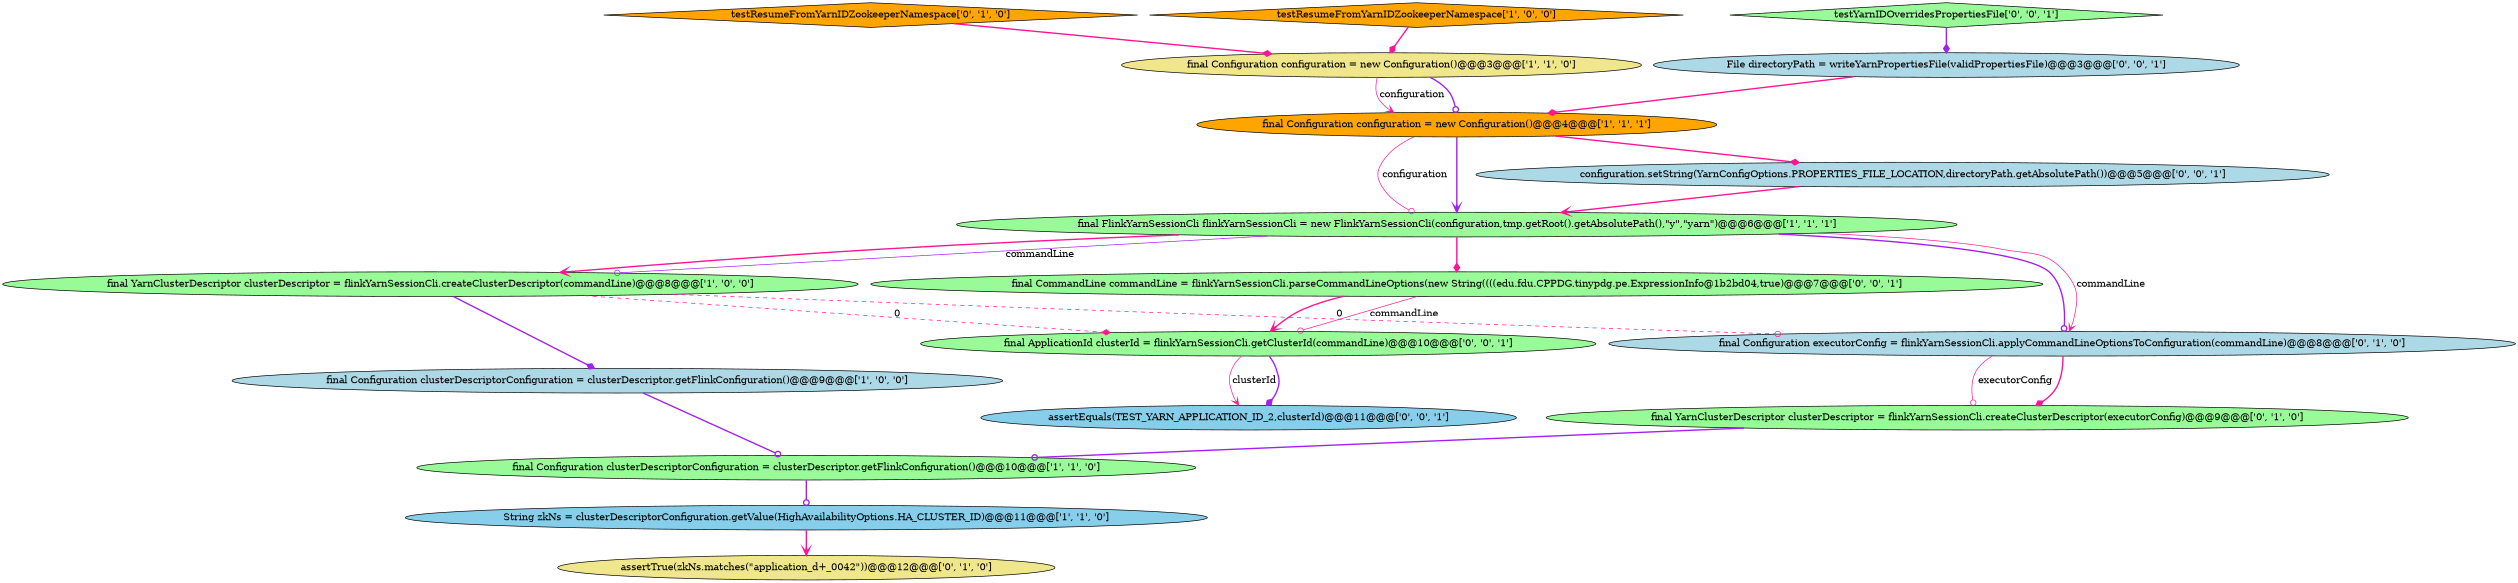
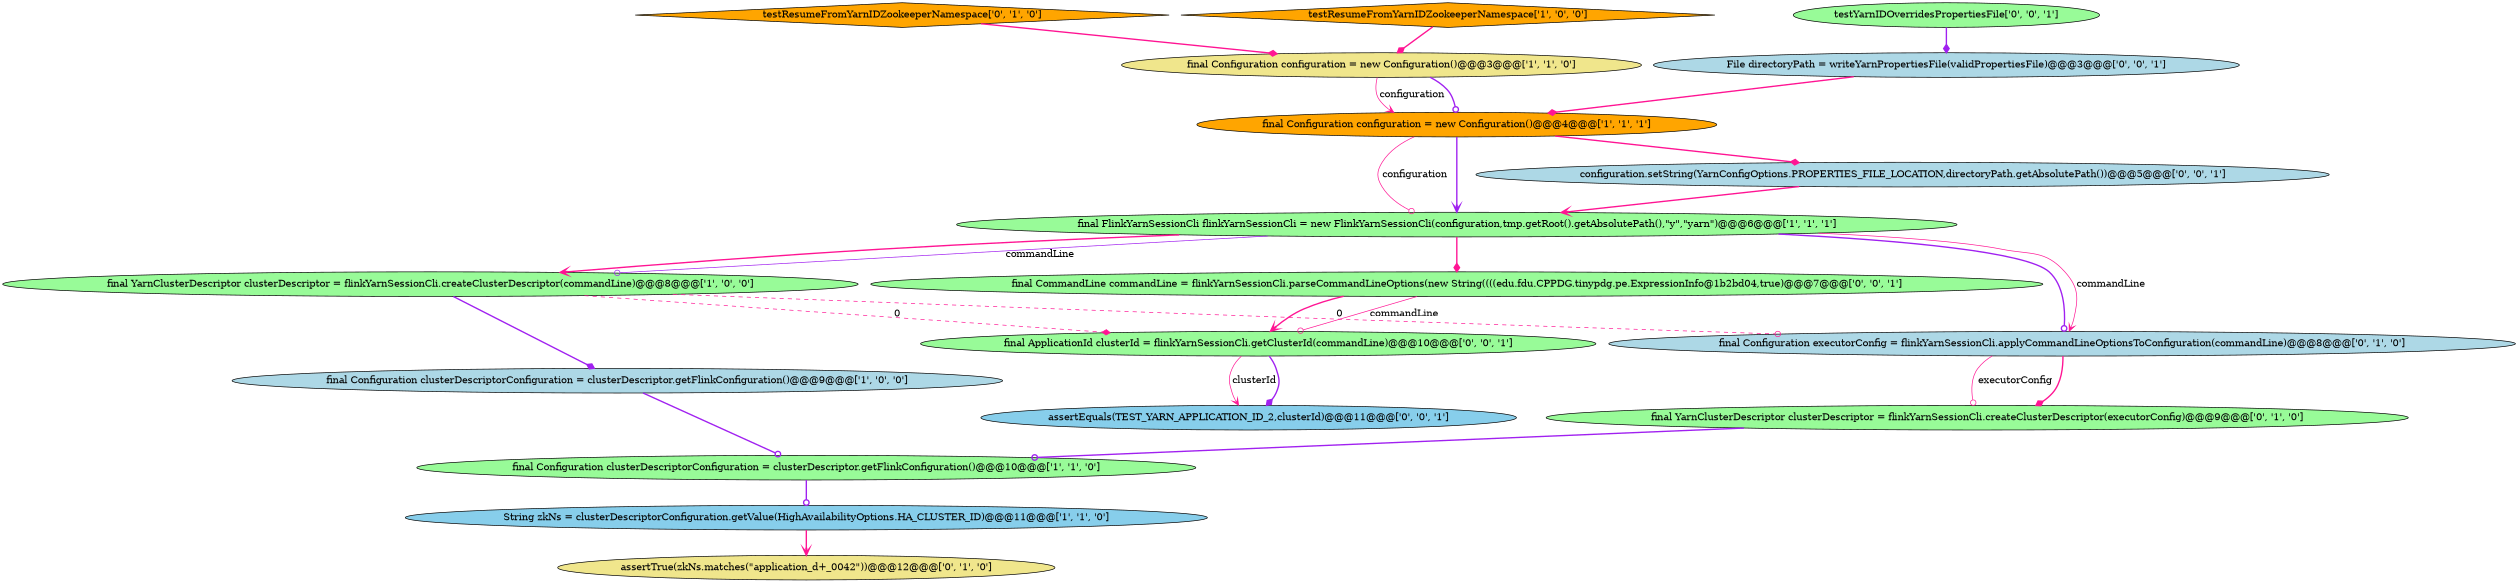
  digraph {
    node [fillcolor=palegreen shape=ellipse style=filled]
    edge [style=bold color=deeppink arrowhead=diamond]
    n1 [label="final ApplicationId clusterId = flinkYarnSessionCli.getClusterId(commandLine)@@@10@@@['0', '0', '1']"]
    n2 [fillcolor=skyblue label="assertEquals(TEST_YARN_APPLICATION_ID_2,clusterId)@@@11@@@['0', '0', '1']"]
    n3 [label="final YarnClusterDescriptor clusterDescriptor = flinkYarnSessionCli.createClusterDescriptor(commandLine)@@@8@@@['1', '0', '0']"]
    n4 [fillcolor=lightblue label="final Configuration executorConfig = flinkYarnSessionCli.applyCommandLineOptionsToConfiguration(commandLine)@@@8@@@['0', '1', '0']"]
    n5 [fillcolor=lightblue label="final Configuration clusterDescriptorConfiguration = clusterDescriptor.getFlinkConfiguration()@@@9@@@['1', '0', '0']"]
    n6 [fillcolor=orange label="final Configuration configuration = new Configuration()@@@4@@@['1', '1', '1']"]
    n7 [fillcolor=lightblue label="configuration.setString(YarnConfigOptions.PROPERTIES_FILE_LOCATION,directoryPath.getAbsolutePath())@@@5@@@['0', '0', '1']"]
    n8 [label="final FlinkYarnSessionCli flinkYarnSessionCli = new FlinkYarnSessionCli(configuration,tmp.getRoot().getAbsolutePath(),\"y\",\"yarn\")@@@6@@@['1', '1', '1']"]
    n9 [fillcolor=orange label="testResumeFromYarnIDZookeeperNamespace['1', '0', '0']" shape=diamond]
    n10 [fillcolor=khaki label="final Configuration configuration = new Configuration()@@@3@@@['1', '1', '0']"]
-   n11 [label="testYarnIDOverridesPropertiesFile['0', '0', '1']" shape=diamond]
+   n11 [label="testYarnIDOverridesPropertiesFile['0', '0', '1']"]
    n12 [fillcolor=lightblue label="File directoryPath = writeYarnPropertiesFile(validPropertiesFile)@@@3@@@['0', '0', '1']"]
    n13 [label="final YarnClusterDescriptor clusterDescriptor = flinkYarnSessionCli.createClusterDescriptor(executorConfig)@@@9@@@['0', '1', '0']"]
    n14 [label="final Configuration clusterDescriptorConfiguration = clusterDescriptor.getFlinkConfiguration()@@@10@@@['1', '1', '0']"]
    n15 [fillcolor=orange label="testResumeFromYarnIDZookeeperNamespace['0', '1', '0']" shape=diamond]
    n16 [fillcolor=khaki label="assertTrue(zkNs.matches(\"application_\d+_0042\"))@@@12@@@['0', '1', '0']"]
    n17 [fillcolor=skyblue label="String zkNs = clusterDescriptorConfiguration.getValue(HighAvailabilityOptions.HA_CLUSTER_ID)@@@11@@@['1', '1', '0']"]
    n18 [label="final CommandLine commandLine = flinkYarnSessionCli.parseCommandLineOptions(new String((((edu.fdu.CPPDG.tinypdg.pe.ExpressionInfo@1b2bd04,true)@@@7@@@['0', '0', '1']"]
    n1 -> n2 [label=clusterId style=solid arrowhead=vee]
    n1 -> n2 [color=purple]
    n3 -> n1 [label=0 style=dashed]
    n3 -> n4 [label=0 style=dashed arrowhead=odot]
    n3 -> n5 [color=purple]
    n4 -> n13 [label=executorConfig style=solid arrowhead=odot]
    n4 -> n13
    n5 -> n14 [color=purple arrowhead=odot]
    n6 -> n7
    n6 -> n8 [label=configuration style=solid arrowhead=odot]
    n6 -> n8 [color=purple arrowhead=vee]
    n7 -> n8 [arrowhead=vee]
    n8 -> n3 [label=commandLine style=solid color=purple arrowhead=odot]
    n8 -> n3 [arrowhead=vee]
    n8 -> n4 [color=purple arrowhead=odot]
    n8 -> n4 [label=commandLine style=solid arrowhead=vee]
    n8 -> n18
    n9 -> n10
    n10 -> n6 [color=purple arrowhead=odot]
    n10 -> n6 [label=configuration style=solid arrowhead=vee]
    n11 -> n12 [color=purple]
    n12 -> n6
    n13 -> n14 [color=purple arrowhead=odot]
    n14 -> n17 [color=purple arrowhead=odot]
    n15 -> n10
    n17 -> n16 [arrowhead=vee]
    n18 -> n1 [label=commandLine style=solid arrowhead=odot]
    n18 -> n1 [arrowhead=vee]
  }
